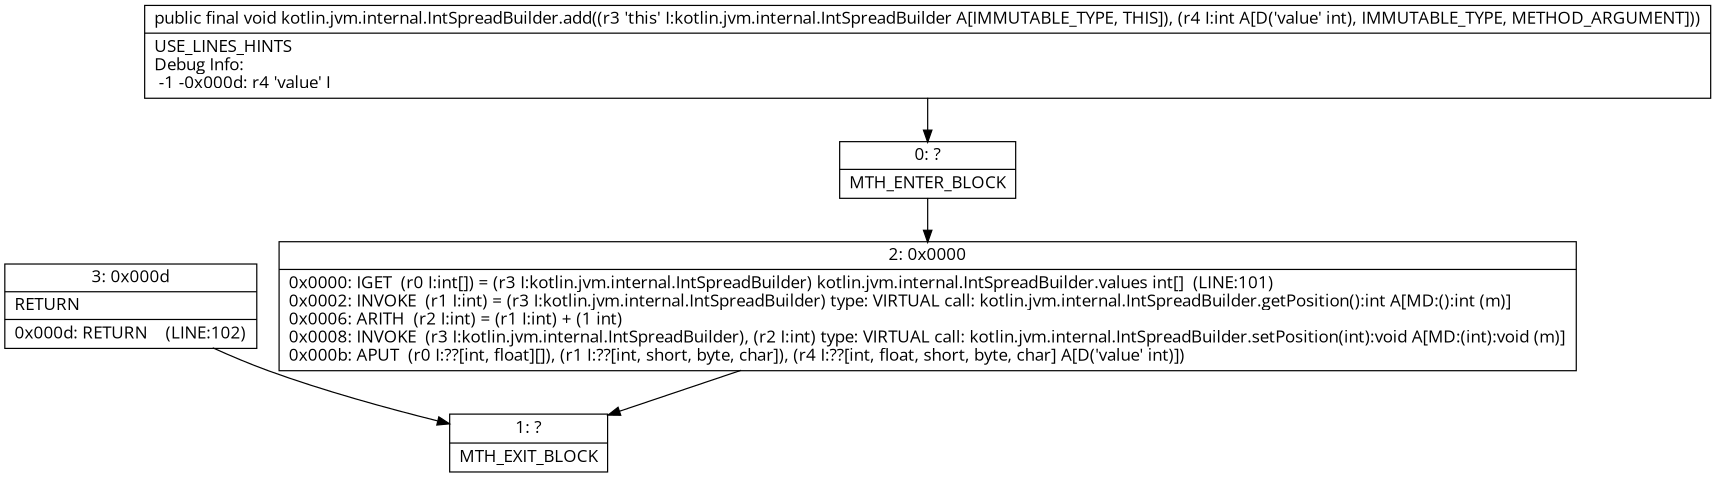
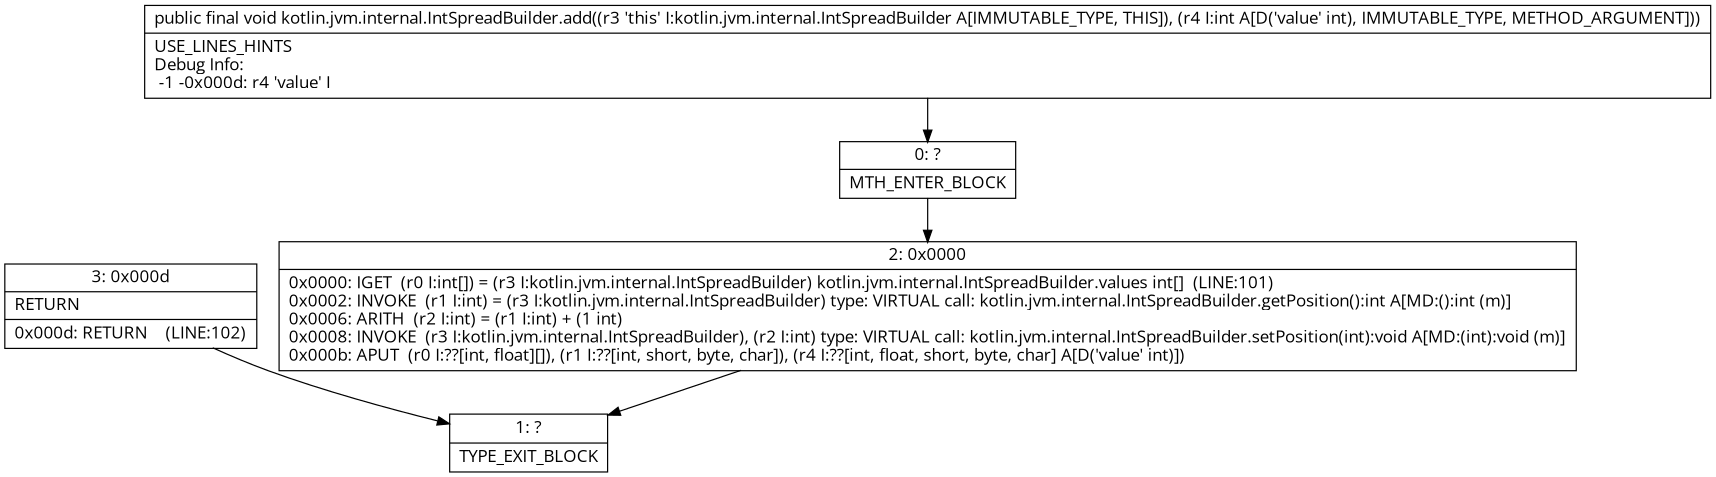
  digraph {
    fontname="Open Sans"
    node [fontname="Open Sans" shape=record]
    edge [fontname="Open Sans"]
    n1 [label="{0\:\ ?|MTH_ENTER_BLOCK\l}"]
    n2 [label="{2\:\ 0x0000|0x0000: IGET  (r0 I:int[]) = (r3 I:kotlin.jvm.internal.IntSpreadBuilder) kotlin.jvm.internal.IntSpreadBuilder.values int[]  (LINE:101)\l0x0002: INVOKE  (r1 I:int) = (r3 I:kotlin.jvm.internal.IntSpreadBuilder) type: VIRTUAL call: kotlin.jvm.internal.IntSpreadBuilder.getPosition():int A[MD:():int (m)]\l0x0006: ARITH  (r2 I:int) = (r1 I:int) + (1 int) \l0x0008: INVOKE  (r3 I:kotlin.jvm.internal.IntSpreadBuilder), (r2 I:int) type: VIRTUAL call: kotlin.jvm.internal.IntSpreadBuilder.setPosition(int):void A[MD:(int):void (m)]\l0x000b: APUT  (r0 I:??[int, float][]), (r1 I:??[int, short, byte, char]), (r4 I:??[int, float, short, byte, char] A[D('value' int)]) \l}"]
-   n3 [label="{1\:\ ?|MTH_EXIT_BLOCK\l}"]
+   n3 [label="{1\:\ ?|TYPE_EXIT_BLOCK\l}"]
    n4 [label="{3\:\ 0x000d|RETURN\l|0x000d: RETURN    (LINE:102)\l}"]
    n5 [label="{public final void kotlin.jvm.internal.IntSpreadBuilder.add((r3 'this' I:kotlin.jvm.internal.IntSpreadBuilder A[IMMUTABLE_TYPE, THIS]), (r4 I:int A[D('value' int), IMMUTABLE_TYPE, METHOD_ARGUMENT]))  | USE_LINES_HINTS\lDebug Info:\l  \-1 \-0x000d: r4 'value' I\l}"]
    n1 -> n2
    n2 -> n3
    n4 -> n3
    n5 -> n1
  }
